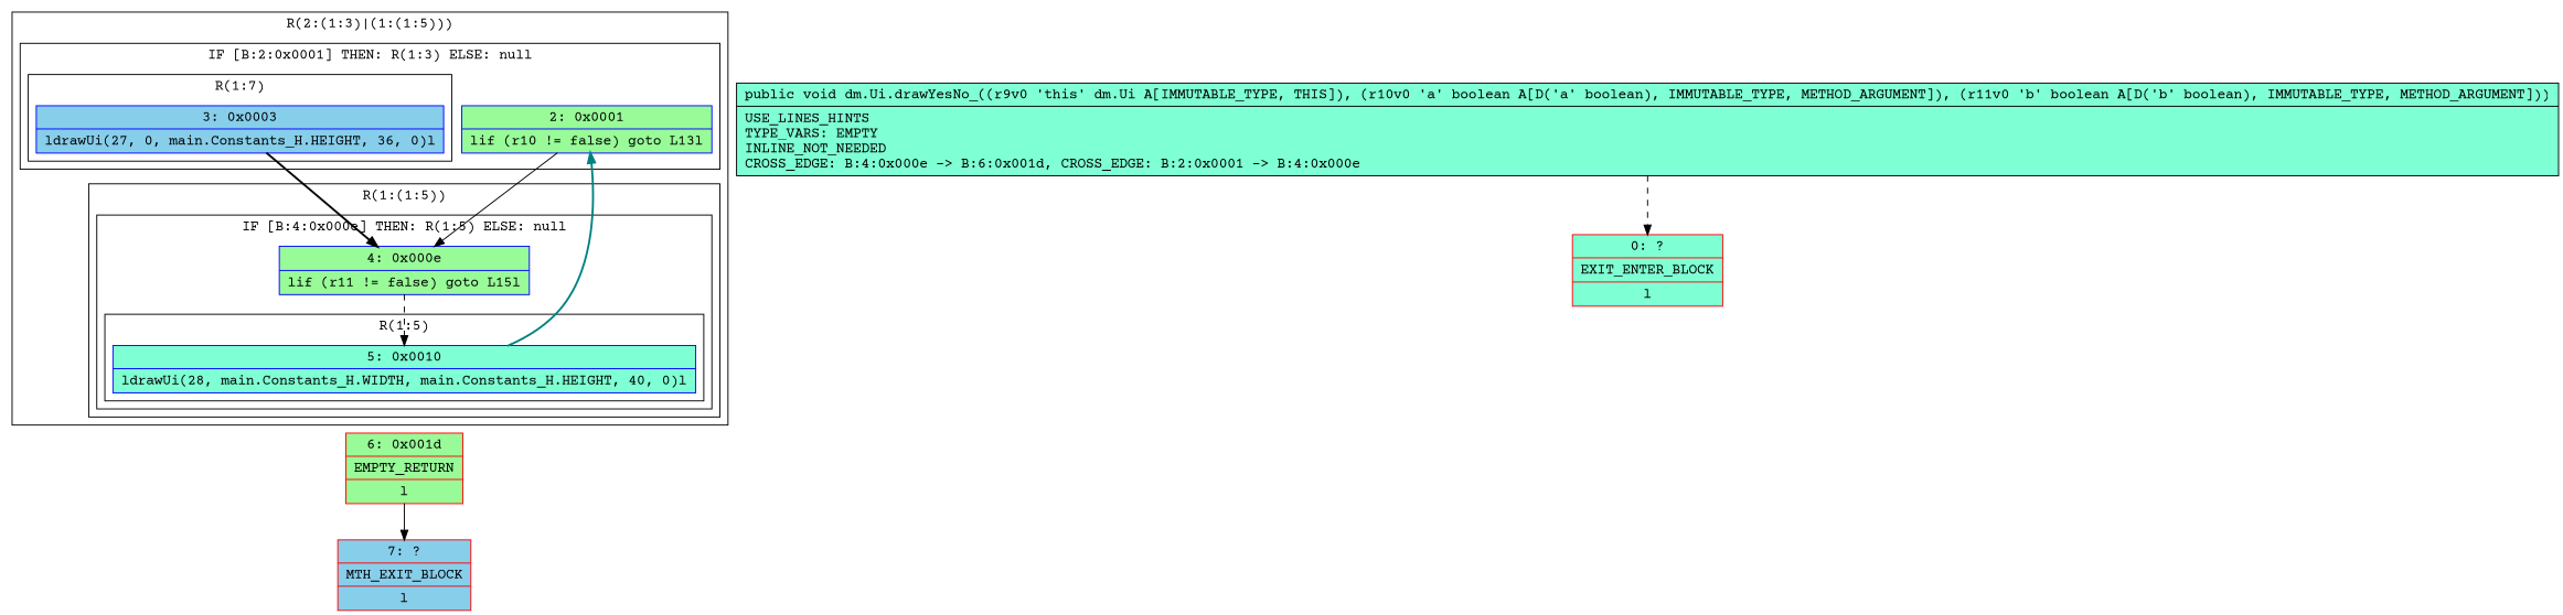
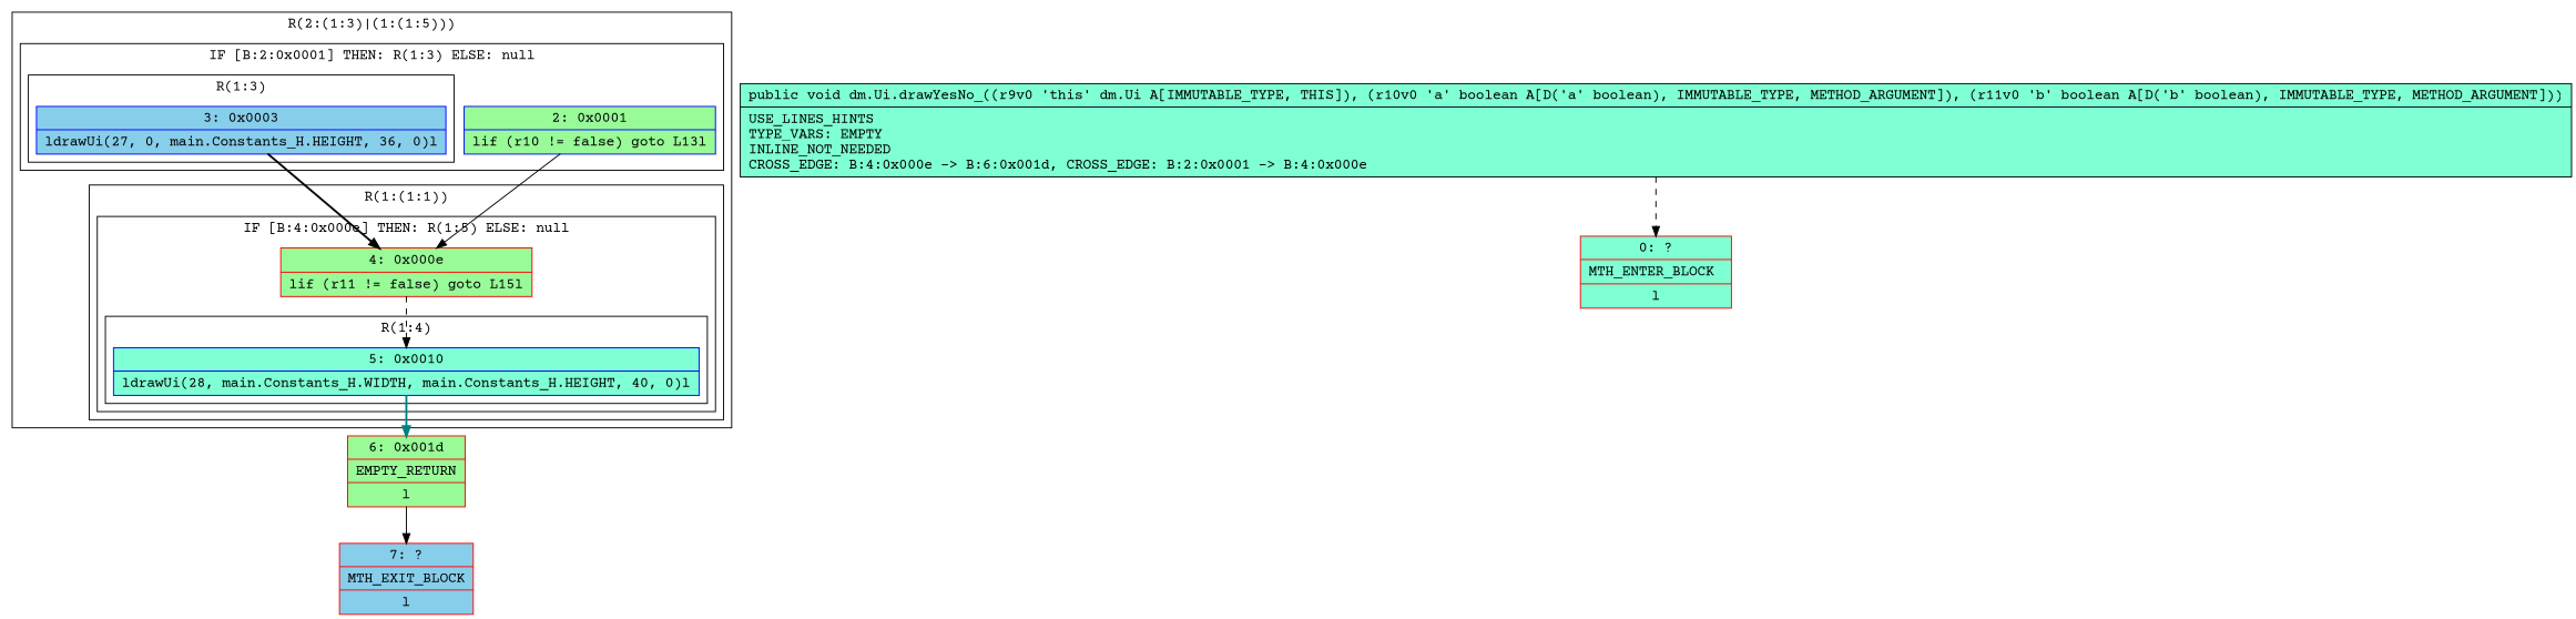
  digraph {
    fontname="Courier Prime"
    node [color=blue fillcolor=palegreen fontname="Courier Prime" shape=record style=filled]
    edge [color=black fontname="Courier Prime" style=bold]
    n1 [fillcolor=skyblue label="{3\:\ 0x0003|ldrawUi(27, 0, main.Constants_H.HEIGHT, 36, 0)l}"]
    n2 [label="{2\:\ 0x0001|lif (r10 != false) goto L13l}"]
    n3 [fillcolor=aquamarine label="{5\:\ 0x0010|ldrawUi(28, main.Constants_H.WIDTH, main.Constants_H.HEIGHT, 40, 0)l}"]
-   n4 [label="{4\:\ 0x000e|lif (r11 != false) goto L15l}"]
+   n4 [color=red label="{4\:\ 0x000e|lif (r11 != false) goto L15l}"]
    n5 [color=red label="{6\:\ 0x001d|EMPTY_RETURN\l|l}"]
    n6 [color=red fillcolor=skyblue label="{7\:\ ?|MTH_EXIT_BLOCK\l|l}"]
-   n7 [color=red fillcolor=aquamarine label="{0\:\ ?|EXIT_ENTER_BLOCK\l|l}"]
+   n7 [color=red fillcolor=aquamarine label="{0\:\ ?|MTH_ENTER_BLOCK\l|l}"]
    n8 [fillcolor=aquamarine label="{public void dm.Ui.drawYesNo_((r9v0 'this' dm.Ui A[IMMUTABLE_TYPE, THIS]), (r10v0 'a' boolean A[D('a' boolean), IMMUTABLE_TYPE, METHOD_ARGUMENT]), (r11v0 'b' boolean A[D('b' boolean), IMMUTABLE_TYPE, METHOD_ARGUMENT]))  | USE_LINES_HINTS\lTYPE_VARS: EMPTY\lINLINE_NOT_NEEDED\lCROSS_EDGE: B:4:0x000e \-\> B:6:0x001d, CROSS_EDGE: B:2:0x0001 \-\> B:4:0x000e\l}" color=""]
    subgraph cluster_1 {
      label="R(2:(1:3)|(1:(1:5)))"
      subgraph cluster_2 {
        label="IF [B:2:0x0001] THEN: R(1:3) ELSE: null"
        n2
        subgraph cluster_3 {
-         label="R(1:7)"
+         label="R(1:3)"
          n1
        }
      }
      subgraph cluster_4 {
-       label="R(1:(1:5))"
+       label="R(1:(1:1))"
        subgraph cluster_5 {
          label="IF [B:4:0x000e] THEN: R(1:5) ELSE: null"
          n4
          subgraph cluster_6 {
-           label="R(1:5)"
+           label="R(1:4)"
            n3
          }
        }
      }
    }
    n1 -> n4
    n2 -> n4 [style=solid]
-   n3 -> n2 [color=teal]
+   n3 -> n5 [color=teal]
    n4 -> n3 [style=dashed]
    n5 -> n6 [style=solid]
    n8 -> n7 [style=dashed]
  }
